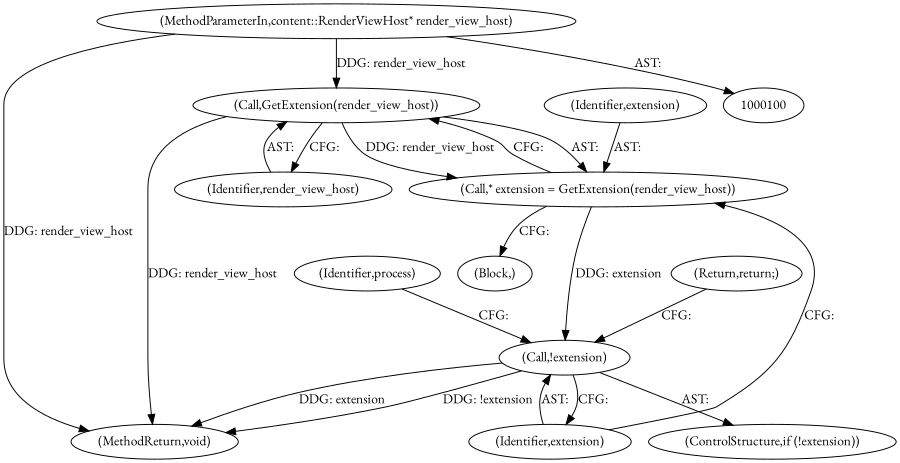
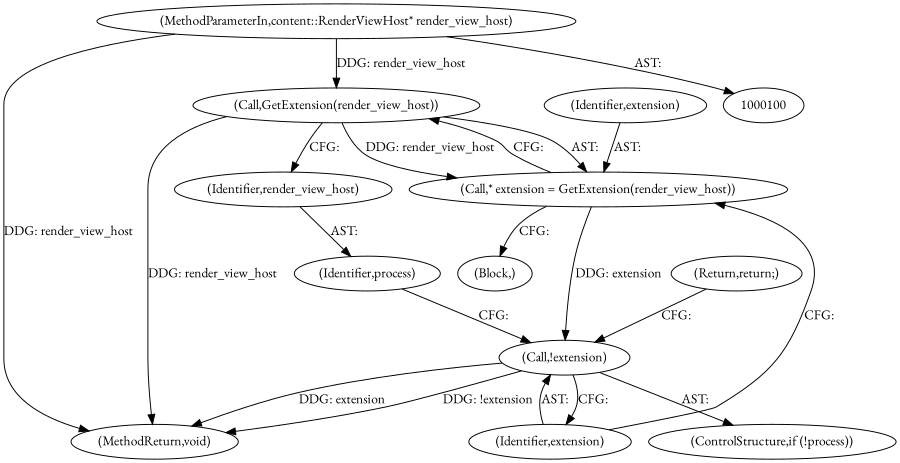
  digraph {
    fontname="EB Garamond"
    node [fontname="EB Garamond"]
    edge [fontname="EB Garamond"]
    n1 [label="(MethodParameterIn,content::RenderViewHost* render_view_host)"]
    n2 [label="(Call,GetExtension(render_view_host))"]
    n3 [label="(MethodReturn,void)"]
    1000100
    n5 [label="(Call,* extension = GetExtension(render_view_host))"]
    n6 [label="(Identifier,render_view_host)"]
    n7 [label="(Call,!extension)"]
    n8 [label="(Block,)"]
-   n9 [label="(ControlStructure,if (!extension))"]
+   n9 [label="(ControlStructure,if (!process))"]
    n10 [label="(Identifier,extension)"]
    n11 [label="(Identifier,process)"]
    n12 [label="(Identifier,extension)"]
    n13 [label="(Return,return;)"]
    n1 -> n2 [label="DDG: render_view_host"]
    n1 -> n3 [label="DDG: render_view_host"]
    n1 -> 1000100 [label="AST: "]
    n2 -> n3 [label="DDG: render_view_host"]
    n2 -> n5 [label="AST: "]
    n2 -> n5 [label="DDG: render_view_host"]
    n2 -> n6 [label="CFG: "]
    n5 -> n2 [label="CFG: "]
    n5 -> n7 [label="DDG: extension"]
    n5 -> n8 [label="CFG: "]
-   n6 -> n2 [label="AST: "]
+   n6 -> n11 [label="AST: "]
    n7 -> n3 [label="DDG: extension"]
    n7 -> n3 [label="DDG: !extension"]
    n7 -> n9 [label="AST: "]
    n7 -> n10 [label="CFG: "]
    n10 -> n5 [label="CFG: "]
    n10 -> n7 [label="AST: "]
    n11 -> n7 [label="CFG: "]
    n12 -> n5 [label="AST: "]
    n13 -> n7 [label="CFG: "]
  }
